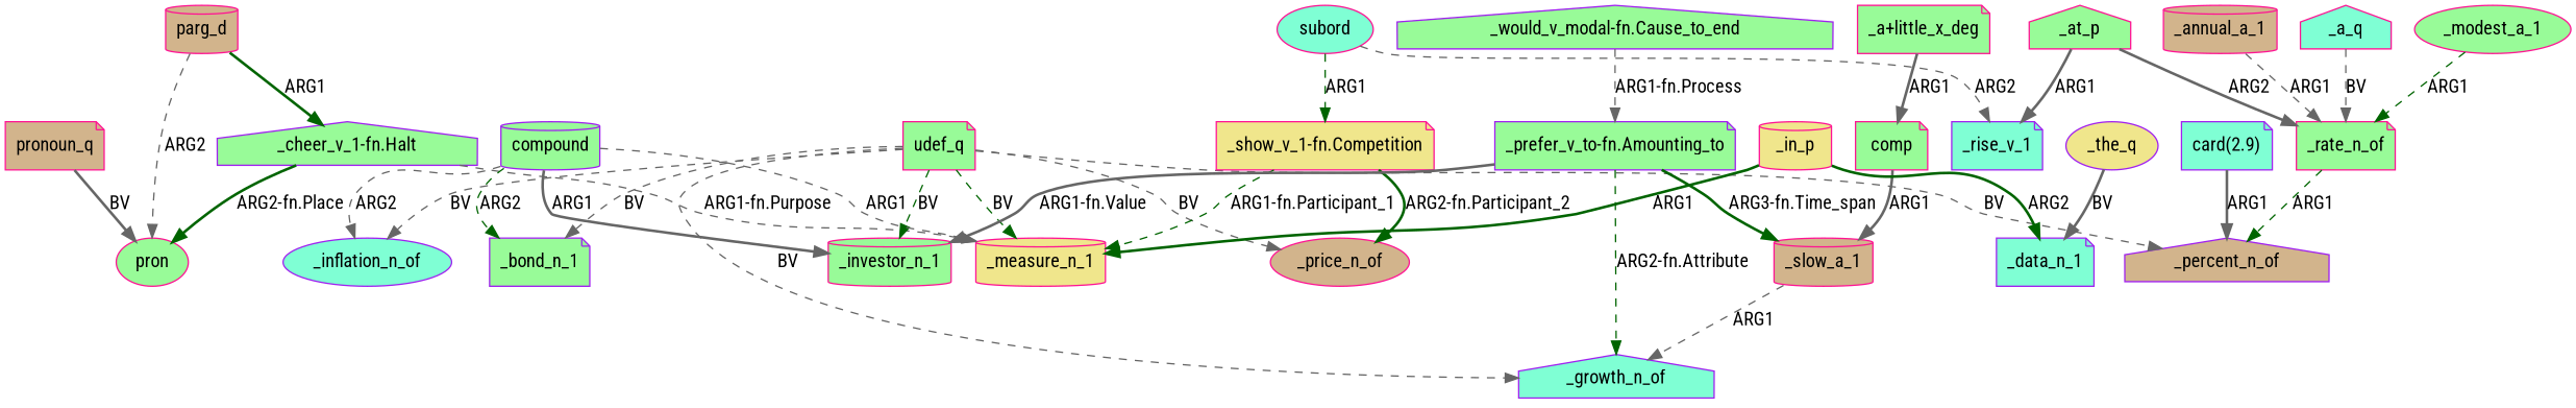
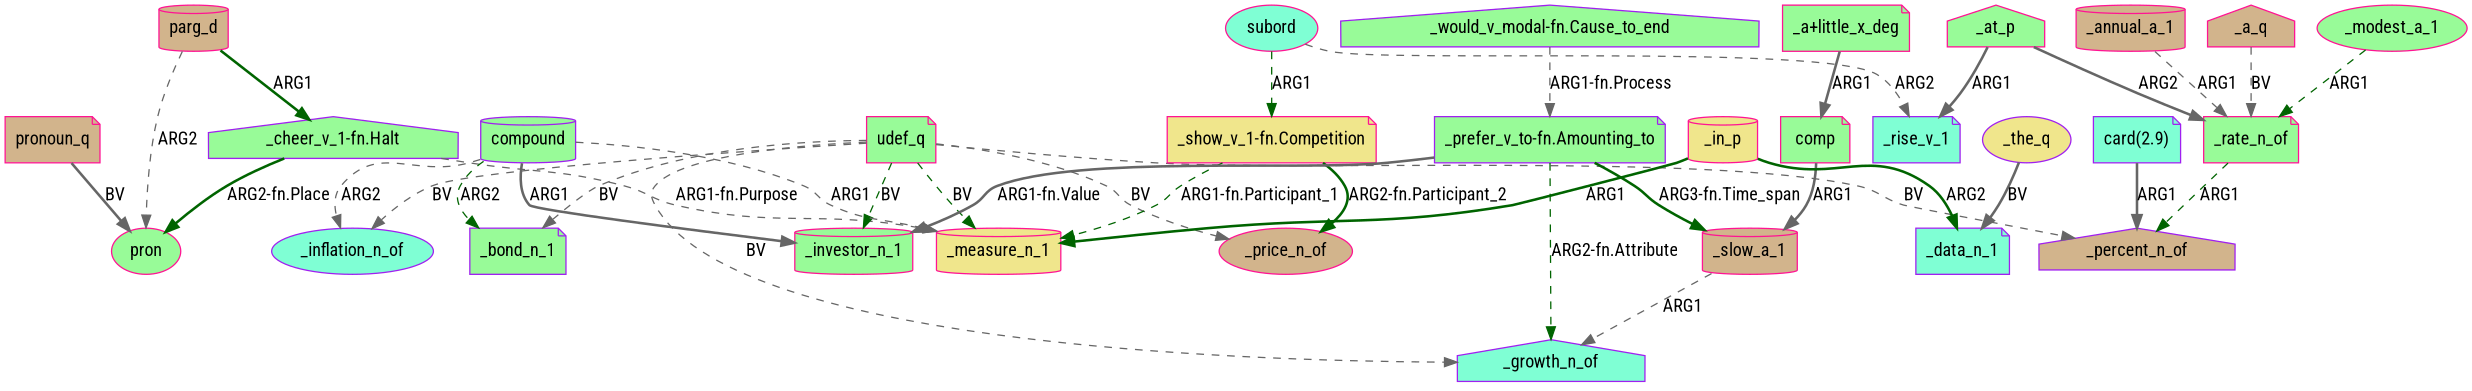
  digraph {
    fontname="Roboto Condensed"
    node [color=deeppink fillcolor=palegreen fontname="Roboto Condensed" shape=note style=filled]
    edge [color=gray40 fontname="Roboto Condensed" style=dashed]
    "_cheer_v_1-fn.Halt" [color=purple shape=house]
    pron [shape=ellipse]
    _measure_n_1 [fillcolor=khaki shape=cylinder]
    udef_q
    _bond_n_1 [color=purple]
    _inflation_n_of [color=purple fillcolor=aquamarine shape=ellipse]
    _percent_n_of [color=purple fillcolor=tan shape=house]
    _price_n_of [fillcolor=tan shape=ellipse]
    _investor_n_1 [shape=cylinder]
    _growth_n_of [color=purple fillcolor=aquamarine shape=house]
    compound [color=purple shape=cylinder]
    _slow_a_1 [fillcolor=tan shape=cylinder]
    comp
    "card(2.9)" [color=purple fillcolor=aquamarine]
    subord [fillcolor=aquamarine shape=ellipse]
    "_show_v_1-fn.Competition" [fillcolor=khaki]
    _rise_v_1 [color=purple fillcolor=aquamarine]
    "_would_v_modal-fn.Cause_to_end" [color=purple shape=house]
    "_prefer_v_to-fn.Amounting_to" [color=purple]
    parg_d [fillcolor=tan shape=cylinder]
    _modest_a_1 [shape=ellipse]
    _rate_n_of
    "_a+little_x_deg"
    _annual_a_1 [fillcolor=tan shape=cylinder]
    pronoun_q [fillcolor=tan]
    _in_p [fillcolor=khaki shape=cylinder]
    _data_n_1 [color=purple fillcolor=aquamarine]
    _at_p [shape=house]
    _the_q [color=purple fillcolor=khaki shape=ellipse]
-   _a_q [fillcolor=aquamarine shape=house]
+   _a_q [fillcolor=tan shape=house]
    "_cheer_v_1-fn.Halt" -> pron [color=darkgreen label="ARG2-fn.Place" style=bold]
    "_cheer_v_1-fn.Halt" -> _measure_n_1 [label="ARG1-fn.Purpose"]
    udef_q -> _measure_n_1 [color=darkgreen label=BV]
    udef_q -> _bond_n_1 [label=BV]
    udef_q -> _inflation_n_of [label=BV]
    udef_q -> _percent_n_of [label=BV]
    udef_q -> _price_n_of [label=BV]
    udef_q -> _investor_n_1 [color=darkgreen label=BV]
    udef_q -> _growth_n_of [label=BV]
    compound -> _measure_n_1 [label=ARG1]
    compound -> _bond_n_1 [color=darkgreen label=ARG2]
    compound -> _inflation_n_of [label=ARG2]
    compound -> _investor_n_1 [label=ARG1 style=bold]
    _slow_a_1 -> _growth_n_of [label=ARG1]
    comp -> _slow_a_1 [label=ARG1 style=bold]
    "card(2.9)" -> _percent_n_of [label=ARG1 style=bold]
    subord -> "_show_v_1-fn.Competition" [color=darkgreen label=ARG1]
    subord -> _rise_v_1 [label=ARG2]
    "_show_v_1-fn.Competition" -> _measure_n_1 [color=darkgreen label="ARG1-fn.Participant_1"]
    "_show_v_1-fn.Competition" -> _price_n_of [color=darkgreen label="ARG2-fn.Participant_2" style=bold]
    "_would_v_modal-fn.Cause_to_end" -> "_prefer_v_to-fn.Amounting_to" [label="ARG1-fn.Process"]
    "_prefer_v_to-fn.Amounting_to" -> _investor_n_1 [label="ARG1-fn.Value" style=bold]
    "_prefer_v_to-fn.Amounting_to" -> _growth_n_of [color=darkgreen label="ARG2-fn.Attribute"]
    "_prefer_v_to-fn.Amounting_to" -> _slow_a_1 [color=darkgreen label="ARG3-fn.Time_span" style=bold]
    parg_d -> "_cheer_v_1-fn.Halt" [color=darkgreen label=ARG1 style=bold]
    parg_d -> pron [label=ARG2]
    _modest_a_1 -> _rate_n_of [color=darkgreen label=ARG1]
    _rate_n_of -> _percent_n_of [color=darkgreen label=ARG1]
    "_a+little_x_deg" -> comp [label=ARG1 style=bold]
    _annual_a_1 -> _rate_n_of [label=ARG1]
    pronoun_q -> pron [label=BV style=bold]
    _in_p -> _measure_n_1 [color=darkgreen label=ARG1 style=bold]
    _in_p -> _data_n_1 [color=darkgreen label=ARG2 style=bold]
    _at_p -> _rise_v_1 [label=ARG1 style=bold]
    _at_p -> _rate_n_of [label=ARG2 style=bold]
    _the_q -> _data_n_1 [label=BV style=bold]
    _a_q -> _rate_n_of [label=BV]
  }
